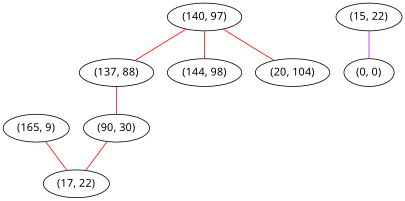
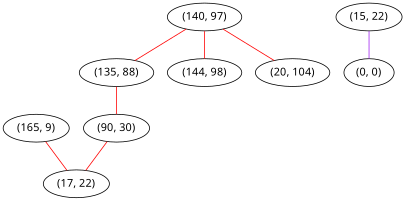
  graph {
    fontname="Noto Sans"
    node [fontname="Noto Sans"]
    edge [color=red fontname="Noto Sans" weight=1]
    "(165, 9)"
    "(17, 22)"
    "(15, 22)"
    "(0, 0)"
    "(140, 97)"
-   "(135, 88)" [label="(137, 88)"]
+   "(135, 88)"
    "(144, 98)"
    "(20, 104)"
    n9 [label="(90, 30)"]
    "(165, 9)" -- "(17, 22)"
    "(15, 22)" -- "(0, 0)" [color=purple weight=4]
    "(140, 97)" -- "(135, 88)"
    "(140, 97)" -- "(144, 98)"
    "(140, 97)" -- "(20, 104)"
    "(135, 88)" -- n9
    n9 -- "(17, 22)"
  }
